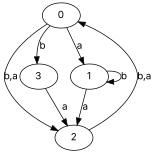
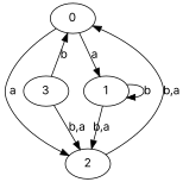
  digraph {
    d2tdocpreamble="\usetikzlibrary{automata}"
    d2tfigpreamble="\tikzstyle{every state}= [ draw=blue!50,very thick,fill=blue!20]  \tikzstyle{auto}= [fill=white]"
    fontname=Inter
    ranksep=0.5
    node [fontname=Inter style=state]
    edge [fontname=Inter lblstyle=auto topath="bend right"]
    n1 [label=0]
    n2 [label=2]
    n3 [label=3 style="state, initial, accepting"]
    n4 [label=1]
-   n1 -> n2 [label="b,a"]
-   n1 -> n3 [label=b]
+   n1 -> n2 [label=a]
+   n3 -> n1 [label=b]
    n1 -> n4 [label=a]
    n2 -> n1 [label="b,a"]
-   n3 -> n2 [label=a]
-   n4 -> n2 [label=a]
+   n3 -> n2 [label="b,a"]
+   n4 -> n2 [label="b,a"]
    n4 -> n4 [label=b topath="loop above"]
  }
